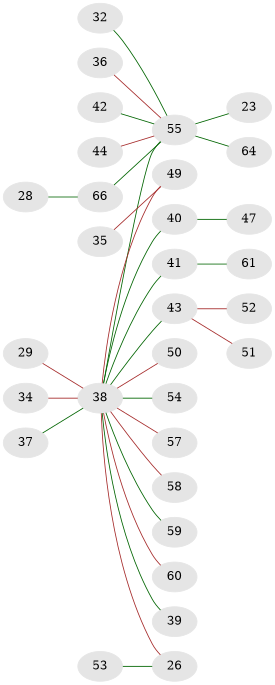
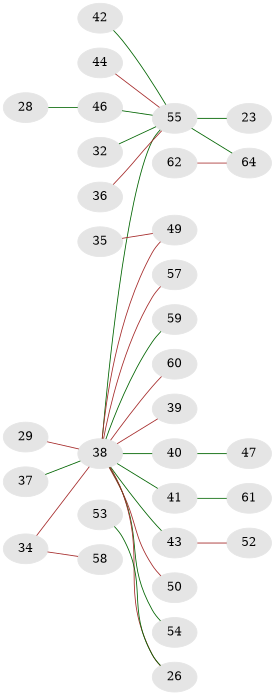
  graph {
    rankdir=LR
    node [color=gray90 style=filled]
    edge [color=darkgreen]
-   46 [super="+6+20+23" label=66]
+   46 [super="+6+20+23"]
    55 [super="+4+24"]
    28
    38 [super="+19+8+13"]
    49 [super="+27"]
    39
    40 [super="+17"]
    41 [super="+33"]
    43
    50
    54
    n12 [label=26 super="+30"]
    57
    58
    59
    60
    29
    n18 [label=23]
    64 [super="+48"]
    32
    34
    35
    36
    37 [super="+14"]
    47
    61
    52
-   51
    42
    44
    53
+   62
    46 -- 55
    55 -- n18
    55 -- 64
    28 -- 46
    38 -- 55
    38 -- 49 [color=brown]
-   38 -- 39
+   38 -- 39 [color=brown]
    38 -- 40
    38 -- 41
    38 -- 43
    38 -- 50 [color=brown]
    38 -- 54
    38 -- n12 [color=brown]
    38 -- 57 [color=brown]
-   38 -- 58 [color=brown]
+   34 -- 58 [color=brown]
    38 -- 59
    38 -- 60 [color=brown]
    40 -- 47
    41 -- 61
    43 -- 52 [color=brown]
-   43 -- 51 [color=brown]
    29 -- 38 [color=brown]
    32 -- 55
    34 -- 38 [color=brown]
    35 -- 49 [color=brown]
    36 -- 55 [color=brown]
    37 -- 38
    42 -- 55
    44 -- 55 [color=brown]
    53 -- n12
+   62 -- 64 [color=brown]
  }
